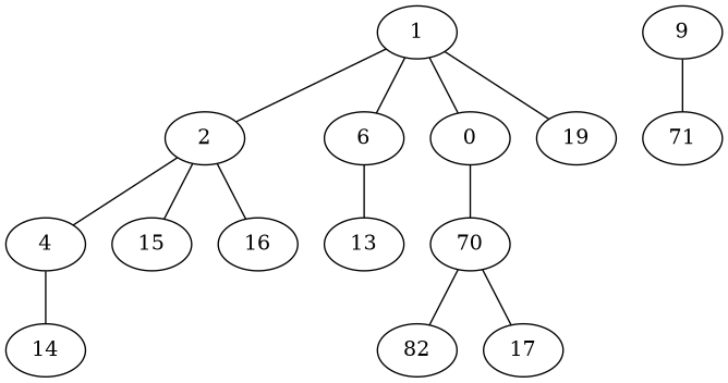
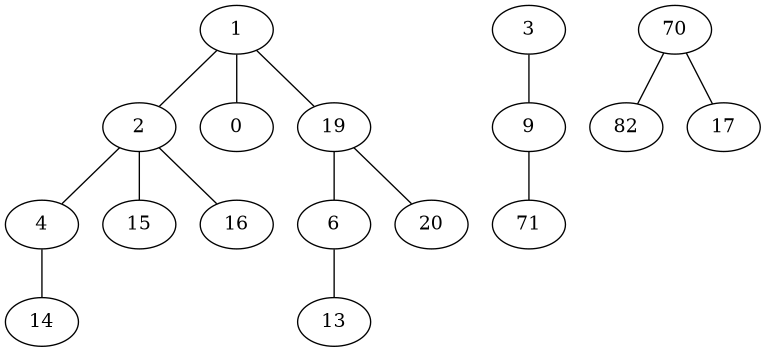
  graph {
    1
    2
    6
    n4 [label=0]
    19
    4
    15
    16
+   3
    9
    13
    n12 [label=70]
+   20
    14
    n15 [label=71]
    n16 [label=82]
    17
    1 -- 2
-   1 -- 6
+   19 -- 6
    1 -- n4
    1 -- 19
    2 -- 4
    2 -- 15
    2 -- 16
    6 -- 13
-   n4 -- n12
+   19 -- 20
    4 -- 14
+   3 -- 9
    9 -- n15
    n12 -- n16
    n12 -- 17
  }
